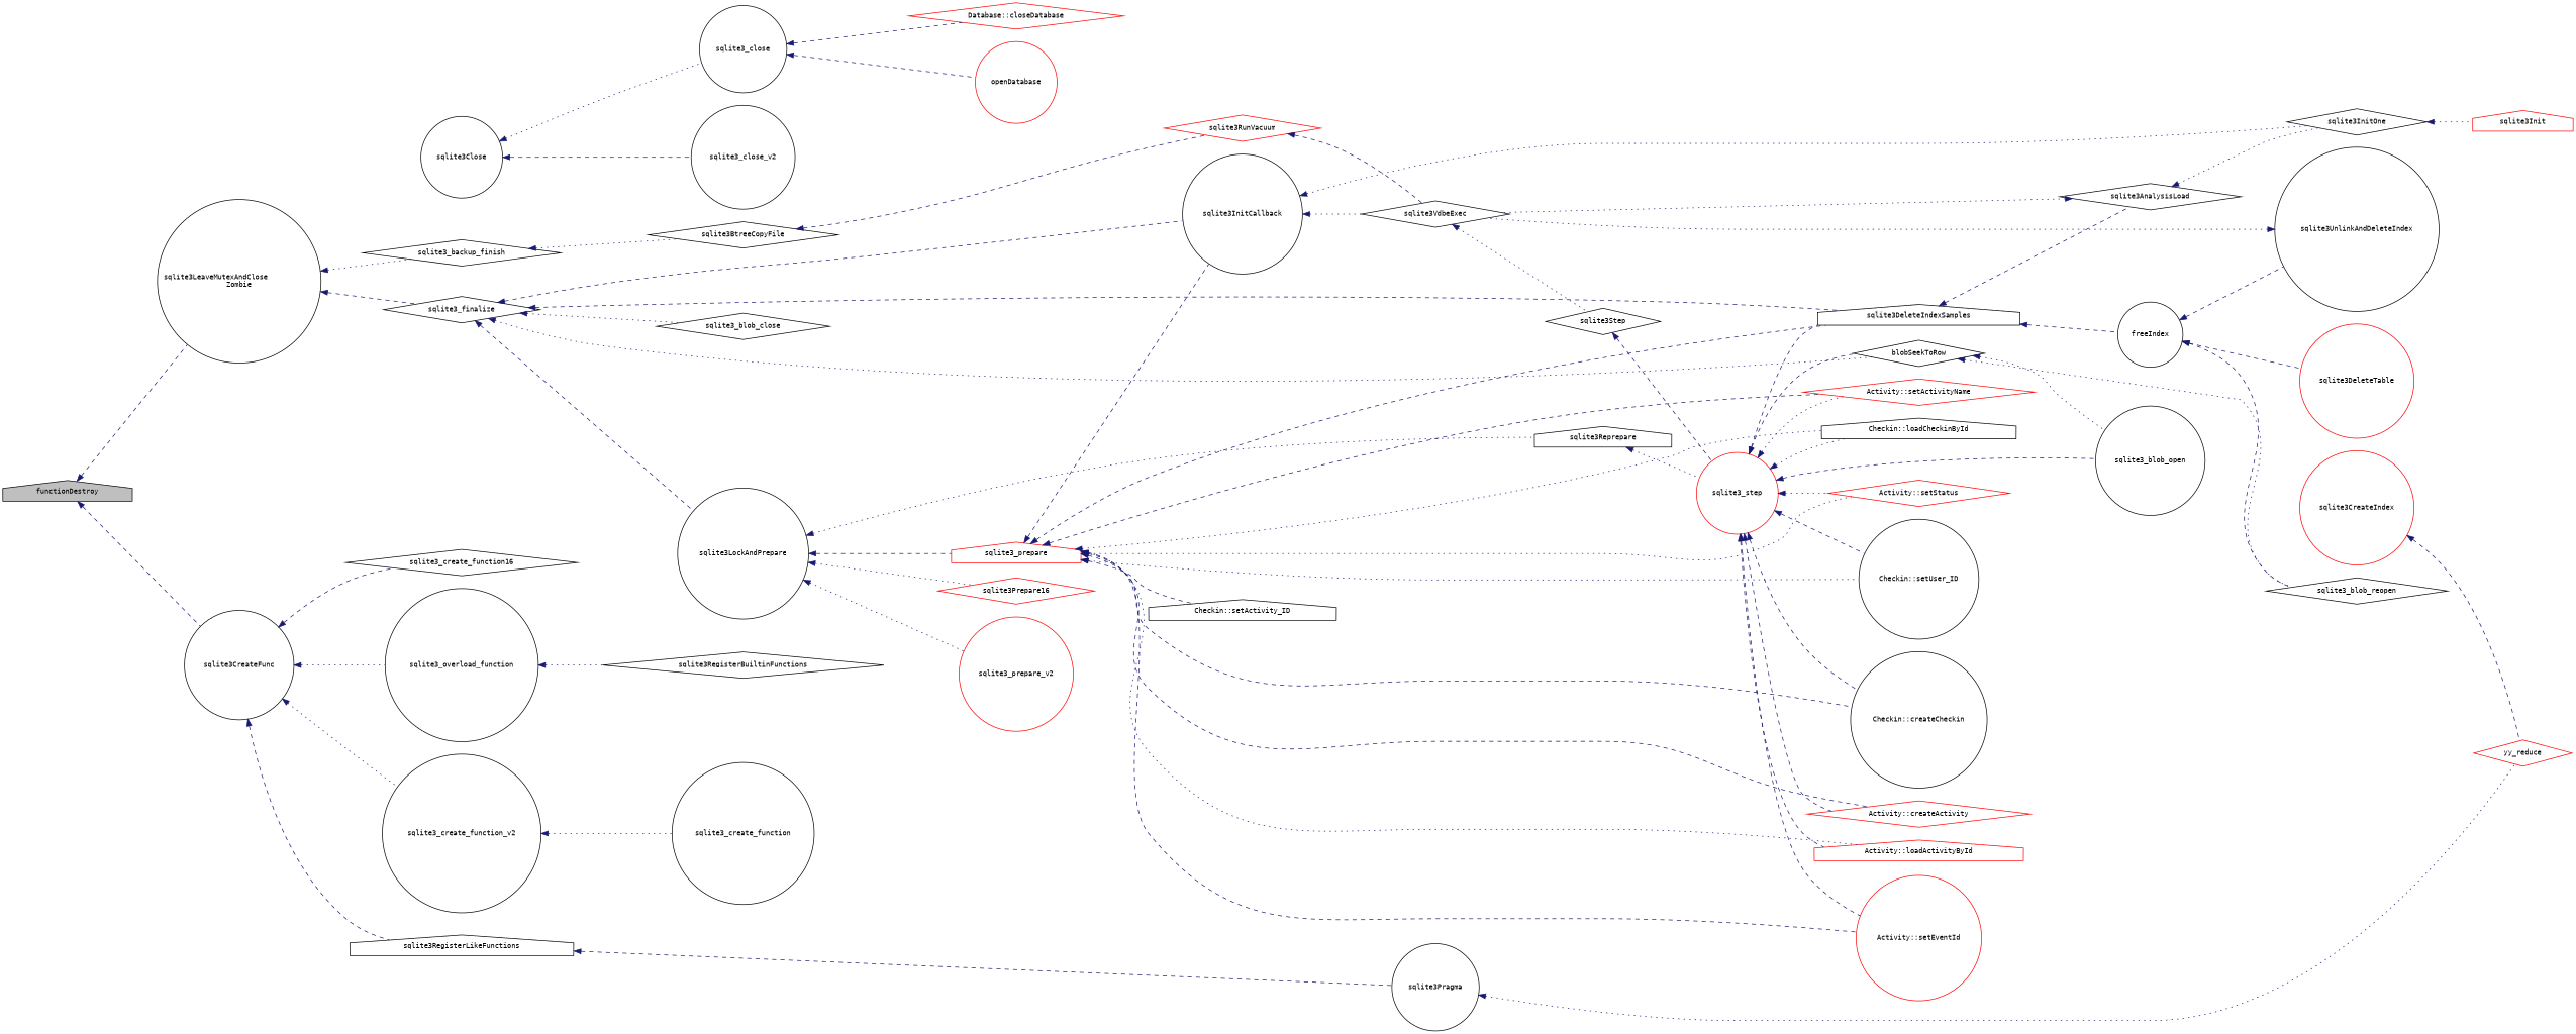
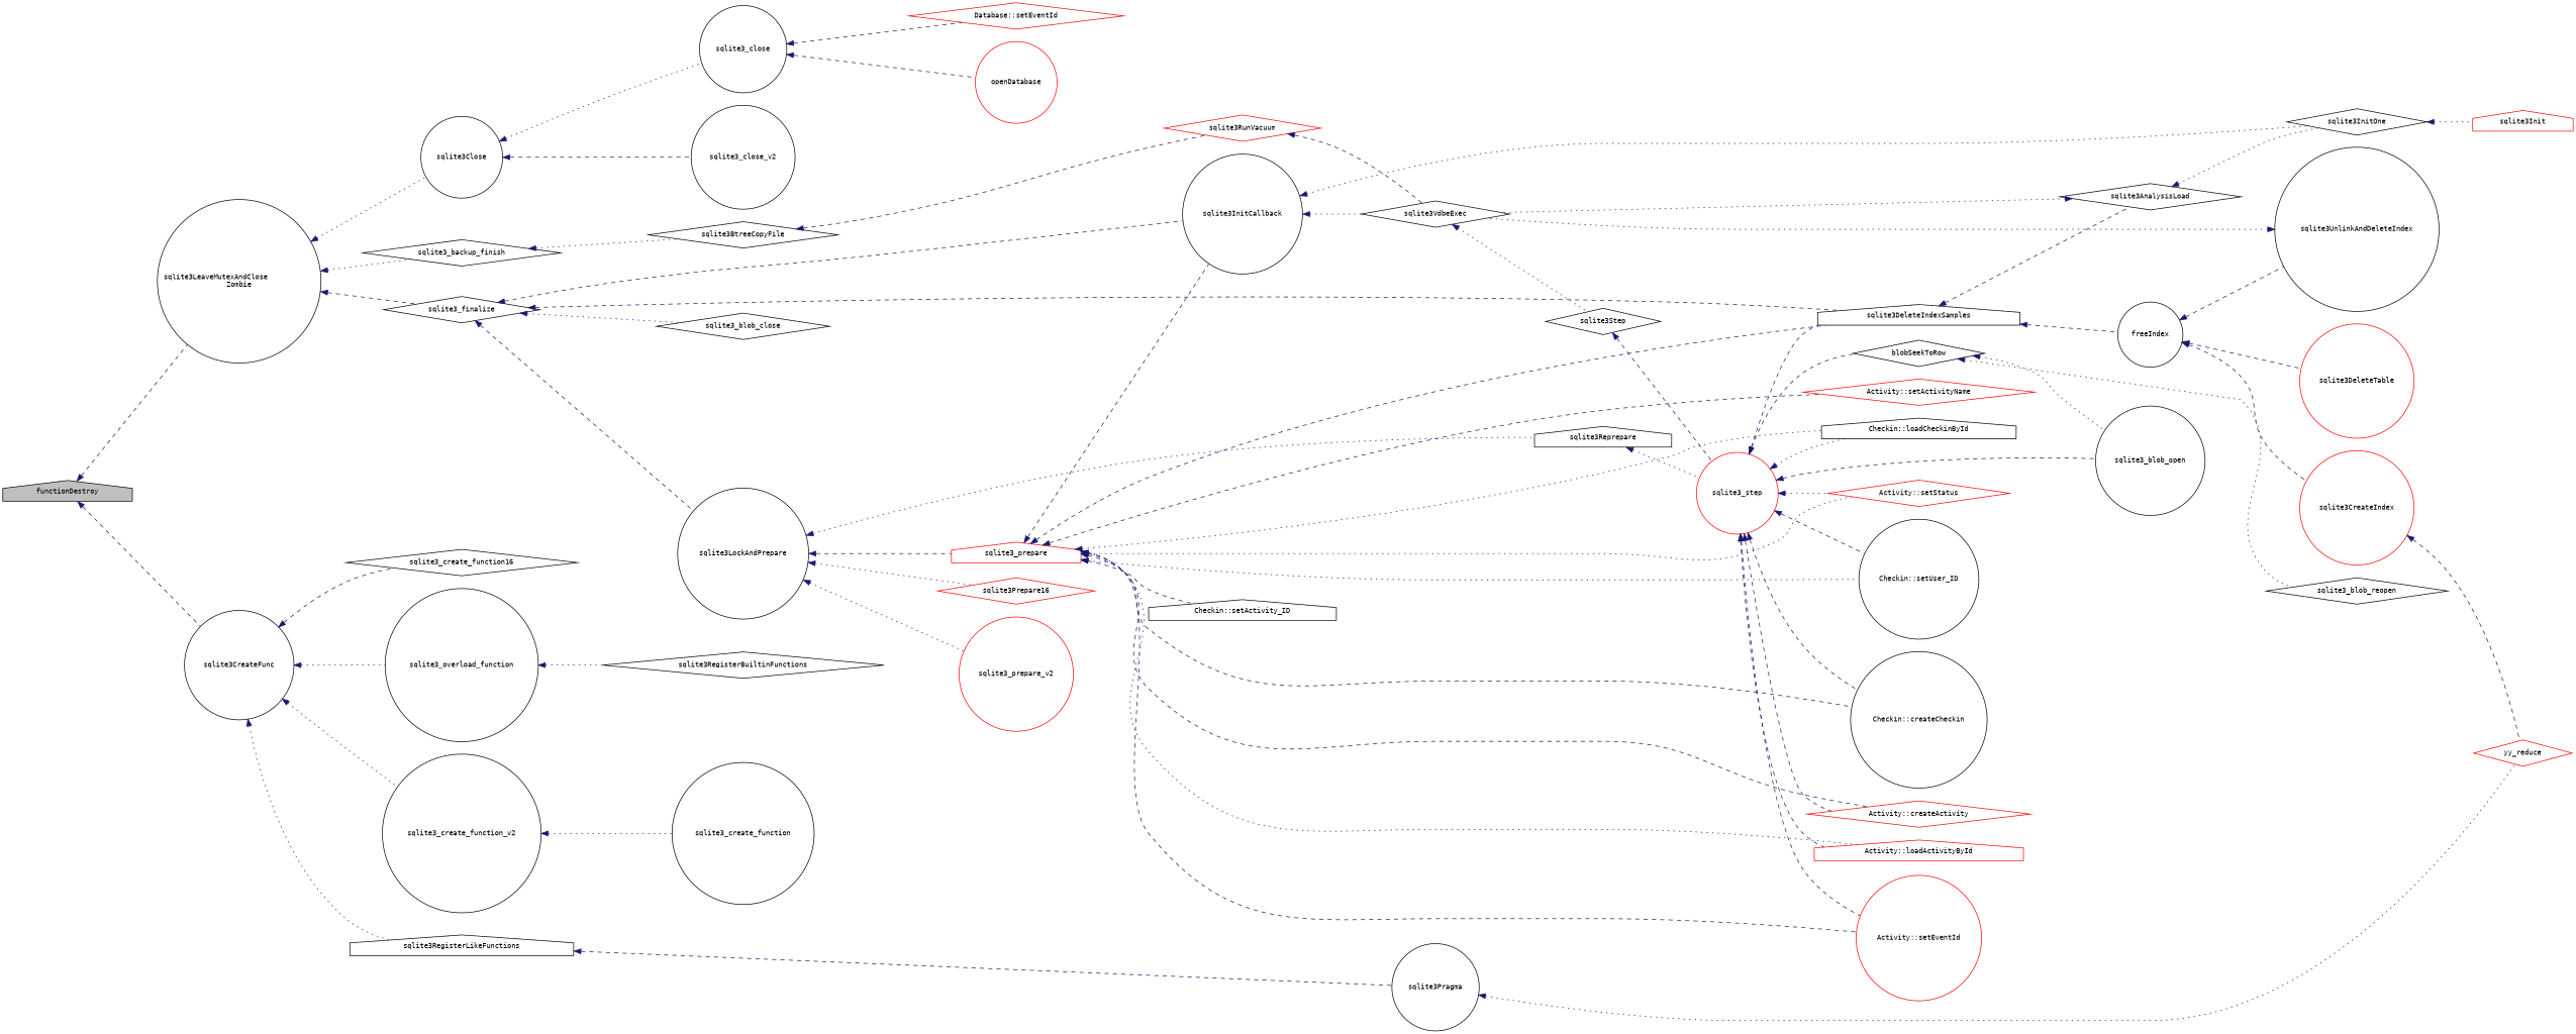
  digraph {
    fontname="DejaVu Sans Mono"
    rankdir=LR
    node [color=black fillcolor=white fontname="DejaVu Sans Mono" fontsize=10 shape=circle style=filled]
    edge [color=midnightblue dir=back fontname="DejaVu Sans Mono" fontsize=10 labelfontname=FreeSans labelfontsize=10 style=dashed]
    n1 [fillcolor=grey75 fontcolor=black height=0.2 label=functionDestroy shape=house width=0.4]
    n2 [height=0.2 label="sqlite3LeaveMutexAndClose\lZombie" width=0.4]
    n3 [height=0.2 label=sqlite3CreateFunc width=0.4]
    n4 [height=0.2 label=sqlite3_backup_finish shape=diamond width=0.4]
    n5 [height=0.2 label=sqlite3_finalize shape=diamond width=0.4]
    n6 [height=0.2 label=sqlite3Close width=0.4]
    n7 [height=0.2 label=sqlite3RegisterLikeFunctions shape=house width=0.4]
    n8 [height=0.2 label=sqlite3_create_function_v2 width=0.4]
    n9 [height=0.2 label=sqlite3_create_function16 shape=diamond width=0.4]
    n10 [height=0.2 label=sqlite3_overload_function width=0.4]
    n11 [height=0.2 label=sqlite3BtreeCopyFile shape=diamond width=0.4]
    n12 [height=0.2 label=blobSeekToRow shape=diamond width=0.4]
    n13 [height=0.2 label=sqlite3DeleteIndexSamples shape=house width=0.4]
    n14 [height=0.2 label=sqlite3_blob_close shape=diamond width=0.4]
    n15 [height=0.2 label=sqlite3InitCallback width=0.4]
    n16 [height=0.2 label=sqlite3LockAndPrepare width=0.4]
    n17 [height=0.2 label=sqlite3_close width=0.4]
    n18 [height=0.2 label=sqlite3_close_v2 width=0.4]
    n19 [color=red height=0.2 label=sqlite3RunVacuum shape=diamond width=0.4]
    n20 [height=0.2 label=sqlite3VdbeExec shape=diamond width=0.4]
    n21 [height=0.2 label=sqlite3Step shape=diamond width=0.4]
    n22 [color=red height=0.2 label=sqlite3_step width=0.4]
    n23 [color=red height=0.2 label="Activity::createActivity" shape=diamond width=0.4]
    n24 [color=red height=0.2 label="Activity::loadActivityById" shape=house width=0.4]
    n25 [color=red height=0.2 label="Activity::setEventId" width=0.4]
    n26 [color=red height=0.2 label="Activity::setActivityName" shape=diamond width=0.4]
    n27 [color=red height=0.2 label="Activity::setStatus" shape=diamond width=0.4]
    n28 [height=0.2 label="Checkin::createCheckin" width=0.4]
    n29 [height=0.2 label="Checkin::loadCheckinById" shape=house width=0.4]
    n30 [height=0.2 label="Checkin::setUser_ID" width=0.4]
    n31 [height=0.2 label=sqlite3_blob_open width=0.4]
    n32 [height=0.2 label="Checkin::setActivity_ID" shape=house width=0.4]
    n33 [height=0.2 label=sqlite3_blob_reopen shape=diamond width=0.4]
    n34 [height=0.2 label=sqlite3AnalysisLoad shape=diamond width=0.4]
    n35 [height=0.2 label=freeIndex width=0.4]
    n36 [height=0.2 label=sqlite3InitOne shape=diamond width=0.4]
    n37 [height=0.2 label=sqlite3UnlinkAndDeleteIndex width=0.4]
    n38 [color=red height=0.2 label=sqlite3DeleteTable width=0.4]
    n39 [color=red height=0.2 label=sqlite3CreateIndex width=0.4]
    n40 [color=red height=0.2 label=sqlite3Init shape=house width=0.4]
    n41 [color=red height=0.2 label=yy_reduce shape=diamond width=0.4]
    n42 [height=0.2 label=sqlite3Reprepare shape=house width=0.4]
    n43 [color=red height=0.2 label=sqlite3_prepare shape=house width=0.4]
    n44 [color=red height=0.2 label=sqlite3_prepare_v2 width=0.4]
    n45 [color=red height=0.2 label=sqlite3Prepare16 shape=diamond width=0.4]
-   n46 [color=red height=0.2 label="Database::closeDatabase" shape=diamond width=0.4]
+   n46 [color=red height=0.2 label="Database::setEventId" shape=diamond width=0.4]
    n47 [color=red height=0.2 label=openDatabase width=0.4]
    n48 [height=0.2 label=sqlite3Pragma width=0.4]
    n49 [height=0.2 label=sqlite3_create_function width=0.4]
    n50 [height=0.2 label=sqlite3RegisterBuiltinFunctions shape=diamond width=0.4]
    n1 -> n2
    n1 -> n3
    n2 -> n4 [style=dotted]
    n2 -> n5
-   n3 -> n7
+   n2 -> n6 [style=dotted]
+   n3 -> n7 [style=dotted]
    n3 -> n8 [style=dotted]
    n3 -> n9
    n3 -> n10 [style=dotted]
    n4 -> n11 [style=dotted]
-   n5 -> n12 [style=dotted]
    n5 -> n13
    n5 -> n14 [style=dotted]
    n5 -> n15
    n5 -> n16
    n6 -> n17 [style=dotted]
    n6 -> n18
    n7 -> n48
    n8 -> n49 [style=dotted]
    n10 -> n50 [style=dotted]
    n11 -> n19
    n12 -> n31 [style=dotted]
    n12 -> n33 [style=dotted]
    n13 -> n34
    n13 -> n35
    n15 -> n20 [style=dotted]
    n15 -> n36 [style=dotted]
    n16 -> n42 [style=dotted]
    n16 -> n43
    n16 -> n44 [style=dotted]
    n16 -> n45 [style=dotted]
    n17 -> n46
    n17 -> n47
    n19 -> n20
    n20 -> n21 [style=dotted]
    n21 -> n22
    n22 -> n12
    n22 -> n13
    n22 -> n23
    n22 -> n24
    n22 -> n25
-   n22 -> n26 [style=dotted]
    n22 -> n27 [style=dotted]
    n22 -> n28
    n22 -> n29 [style=dotted]
    n22 -> n30
    n22 -> n31
    n34 -> n20 [style=dotted]
    n34 -> n36 [style=dotted]
    n35 -> n37
    n35 -> n38
-   n35 -> n33
+   n35 -> n39
    n36 -> n40 [style=dotted]
    n37 -> n20 [style=dotted]
    n39 -> n41
    n42 -> n22 [style=dotted]
    n43 -> n13
    n43 -> n15
    n43 -> n23
    n43 -> n24 [style=dotted]
    n43 -> n25
    n43 -> n26
    n43 -> n27 [style=dotted]
    n43 -> n28
    n43 -> n29 [style=dotted]
    n43 -> n30 [style=dotted]
    n43 -> n32
    n48 -> n41 [style=dotted]
  }
